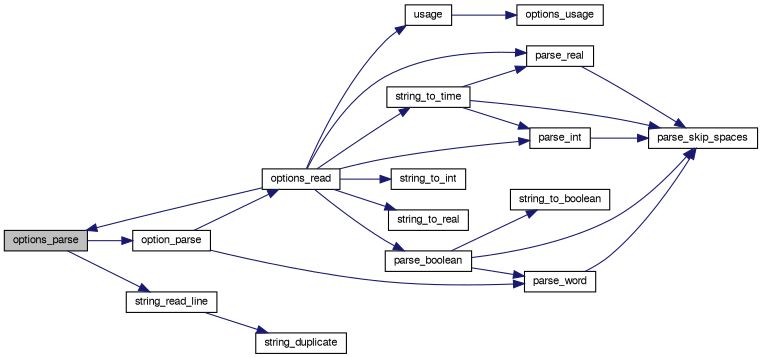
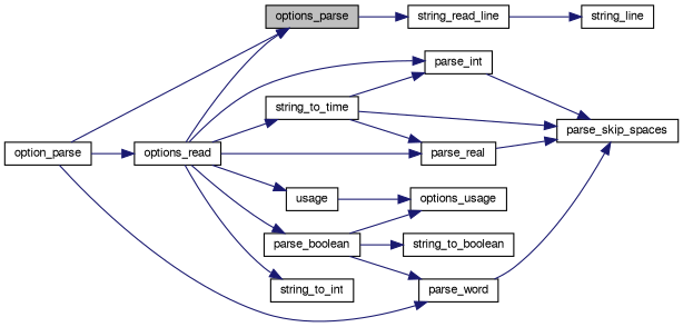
  digraph {
    rankdir=LR
    node [color=black fontname=FreeSans fontsize=10 shape=record]
    edge [color=midnightblue fontname=FreeSans fontsize=10 labelfontname=FreeSans labelfontsize=10 style=solid]
    n1 [fillcolor=grey75 fontcolor=black height=0.2 label=options_parse style=filled width=0.4]
    n2 [height=0.2 label=option_parse width=0.4]
    n3 [height=0.2 label=string_read_line width=0.4]
    n4 [height=0.2 label=options_read width=0.4]
    n5 [height=0.2 label=parse_word width=0.4]
-   n6 [height=0.2 label=string_duplicate width=0.4]
+   n6 [height=0.2 label=string_line width=0.4]
    n7 [height=0.2 label=parse_boolean width=0.4]
    n8 [height=0.2 label=parse_int width=0.4]
    n9 [height=0.2 label=parse_real width=0.4]
    n10 [height=0.2 label=string_to_int width=0.4]
-   n11 [height=0.2 label=string_to_real width=0.4]
    n12 [height=0.2 label=string_to_time width=0.4]
    n13 [height=0.2 label=usage width=0.4]
    n14 [height=0.2 label=parse_skip_spaces width=0.4]
    n15 [height=0.2 label=string_to_boolean width=0.4]
    n16 [height=0.2 label=options_usage width=0.4]
-   n1 -> n2
+   n2 -> n1
    n1 -> n3
    n2 -> n4
    n2 -> n5
    n3 -> n6
    n4 -> n1
    n4 -> n7
    n4 -> n8
    n4 -> n9
    n4 -> n10
-   n4 -> n11
    n4 -> n12
    n4 -> n13
    n5 -> n14
    n7 -> n5
-   n7 -> n14
+   n7 -> n16
    n7 -> n15
    n8 -> n14
    n9 -> n14
    n12 -> n8
    n12 -> n9
    n12 -> n14
    n13 -> n16
  }
